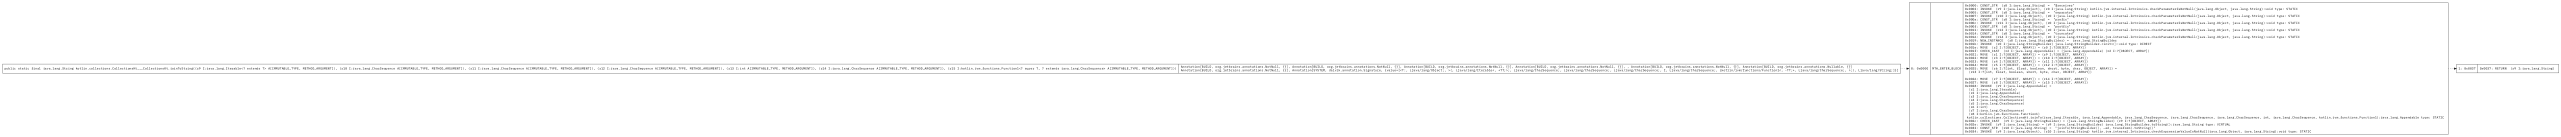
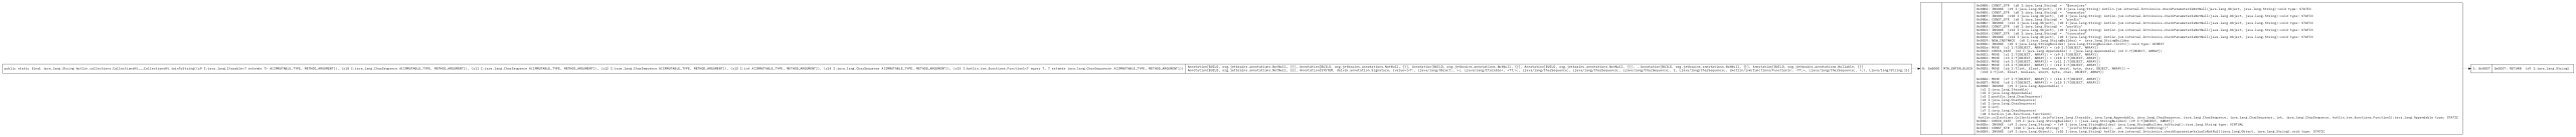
  digraph {
    rankdir=LR
    fontname="IBM Plex Mono"
    node [shape=record fontname="IBM Plex Mono"]
    edge [style=dotted fontname="IBM Plex Mono"]
-   n1 [label="{0\:\ 0x0000|MTH_ENTER_BLOCK\l|0x0000: CONST_STR  (r0 I:java.lang.String) =  \"$receiver\" \l0x0002: INVOKE  (r9 I:java.lang.Object), (r0 I:java.lang.String) kotlin.jvm.internal.Intrinsics.checkParameterIsNotNull(java.lang.Object, java.lang.String):void type: STATIC \l0x0005: CONST_STR  (r0 I:java.lang.String) =  \"separator\" \l0x0007: INVOKE  (r10 I:java.lang.Object), (r0 I:java.lang.String) kotlin.jvm.internal.Intrinsics.checkParameterIsNotNull(java.lang.Object, java.lang.String):void type: STATIC \l0x000a: CONST_STR  (r0 I:java.lang.String) =  \"prefix\" \l0x000c: INVOKE  (r11 I:java.lang.Object), (r0 I:java.lang.String) kotlin.jvm.internal.Intrinsics.checkParameterIsNotNull(java.lang.Object, java.lang.String):void type: STATIC \l0x000f: CONST_STR  (r0 I:java.lang.String) =  \"postfix\" \l0x0011: INVOKE  (r12 I:java.lang.Object), (r0 I:java.lang.String) kotlin.jvm.internal.Intrinsics.checkParameterIsNotNull(java.lang.Object, java.lang.String):void type: STATIC \l0x0014: CONST_STR  (r0 I:java.lang.String) =  \"truncated\" \l0x0016: INVOKE  (r14 I:java.lang.Object), (r0 I:java.lang.String) kotlin.jvm.internal.Intrinsics.checkParameterIsNotNull(java.lang.Object, java.lang.String):void type: STATIC \l0x0019: NEW_INSTANCE  (r0 I:java.lang.StringBuilder) =  java.lang.StringBuilder \l0x001b: INVOKE  (r0 I:java.lang.StringBuilder) java.lang.StringBuilder.\<init\>():void type: DIRECT \l0x001e: MOVE  (r2 I:?[OBJECT, ARRAY]) = (r0 I:?[OBJECT, ARRAY]) \l0x001f: CHECK_CAST  (r2 I:java.lang.Appendable) = (java.lang.Appendable) (r2 I:?[OBJECT, ARRAY]) \l0x0021: MOVE  (r1 I:?[OBJECT, ARRAY]) = (r9 I:?[OBJECT, ARRAY]) \l0x0022: MOVE  (r3 I:?[OBJECT, ARRAY]) = (r10 I:?[OBJECT, ARRAY]) \l0x0023: MOVE  (r4 I:?[OBJECT, ARRAY]) = (r11 I:?[OBJECT, ARRAY]) \l0x0024: MOVE  (r5 I:?[OBJECT, ARRAY]) = (r12 I:?[OBJECT, ARRAY]) \l0x0025: MOVE  (r6 I:?[int, float, boolean, short, byte, char, OBJECT, ARRAY]) = \l  (r13 I:?[int, float, boolean, short, byte, char, OBJECT, ARRAY])\l \l0x0026: MOVE  (r7 I:?[OBJECT, ARRAY]) = (r14 I:?[OBJECT, ARRAY]) \l0x0027: MOVE  (r8 I:?[OBJECT, ARRAY]) = (r15 I:?[OBJECT, ARRAY]) \l0x0028: INVOKE  (r9 I:java.lang.Appendable) = \l  (r1 I:java.lang.Iterable)\l  (r2 I:java.lang.Appendable)\l  (r3 I:java.lang.CharSequence)\l  (r4 I:java.lang.CharSequence)\l  (r5 I:java.lang.CharSequence)\l  (r6 I:int)\l  (r7 I:java.lang.CharSequence)\l  (r8 I:kotlin.jvm.functions.Function1)\l kotlin.collections.CollectionsKt.joinTo(java.lang.Iterable, java.lang.Appendable, java.lang.CharSequence, java.lang.CharSequence, java.lang.CharSequence, int, java.lang.CharSequence, kotlin.jvm.functions.Function1):java.lang.Appendable type: STATIC \l0x002c: CHECK_CAST  (r9 I:java.lang.StringBuilder) = (java.lang.StringBuilder) (r9 I:?[OBJECT, ARRAY]) \l0x002e: INVOKE  (r9 I:java.lang.String) = (r9 I:java.lang.StringBuilder) java.lang.StringBuilder.toString():java.lang.String type: VIRTUAL \l0x0032: CONST_STR  (r10 I:java.lang.String) =  \"joinTo(StringBuilder(), …ed, transform).toString()\" \l0x0034: INVOKE  (r9 I:java.lang.Object), (r10 I:java.lang.String) kotlin.jvm.internal.Intrinsics.checkExpressionValueIsNotNull(java.lang.Object, java.lang.String):void type: STATIC \l}"]
+   n1 [label="{0\:\ 0x0000|MTH_ENTER_BLOCK\l|0x0000: CONST_STR  (r0 I:java.lang.String) =  \"$receiver\" \l0x0002: INVOKE  (r9 I:java.lang.Object), (r0 I:java.lang.String) kotlin.jvm.internal.Intrinsics.checkParameterIsNotNull(java.lang.Object, java.lang.String):void type: STATIC \l0x0005: CONST_STR  (r0 I:java.lang.String) =  \"separator\" \l0x0007: INVOKE  (r10 I:java.lang.Object), (r0 I:java.lang.String) kotlin.jvm.internal.Intrinsics.checkParameterIsNotNull(java.lang.Object, java.lang.String):void type: STATIC \l0x000a: CONST_STR  (r0 I:java.lang.String) =  \"prefix\" \l0x000c: INVOKE  (r11 I:java.lang.Object), (r0 I:java.lang.String) kotlin.jvm.internal.Intrinsics.checkParameterIsNotNull(java.lang.Object, java.lang.String):void type: STATIC \l0x000f: CONST_STR  (r0 I:java.lang.String) =  \"postfix\" \l0x0011: INVOKE  (r12 I:java.lang.Object), (r0 I:java.lang.String) kotlin.jvm.internal.Intrinsics.checkParameterIsNotNull(java.lang.Object, java.lang.String):void type: STATIC \l0x0014: CONST_STR  (r0 I:java.lang.String) =  \"truncated\" \l0x0016: INVOKE  (r14 I:java.lang.Object), (r0 I:java.lang.String) kotlin.jvm.internal.Intrinsics.checkParameterIsNotNull(java.lang.Object, java.lang.String):void type: STATIC \l0x0019: NEW_INSTANCE  (r0 I:java.lang.StringBuilder) =  java.lang.StringBuilder \l0x001b: INVOKE  (r0 I:java.lang.StringBuilder) java.lang.StringBuilder.\<init\>():void type: DIRECT \l0x001e: MOVE  (r2 I:?[OBJECT, ARRAY]) = (r0 I:?[OBJECT, ARRAY]) \l0x001f: CHECK_CAST  (r2 I:java.lang.Appendable) = (java.lang.Appendable) (r2 I:?[OBJECT, ARRAY]) \l0x0021: MOVE  (r1 I:?[OBJECT, ARRAY]) = (r9 I:?[OBJECT, ARRAY]) \l0x0022: MOVE  (r3 I:?[OBJECT, ARRAY]) = (r10 I:?[OBJECT, ARRAY]) \l0x0023: MOVE  (r4 I:?[OBJECT, ARRAY]) = (r11 I:?[OBJECT, ARRAY]) \l0x0024: MOVE  (r5 I:?[OBJECT, ARRAY]) = (r12 I:?[OBJECT, ARRAY]) \l0x0025: MOVE  (r6 I:?[int, float, boolean, short, byte, char, OBJECT, ARRAY]) = \l  (r13 I:?[int, float, boolean, short, byte, char, OBJECT, ARRAY])\l \l0x0026: MOVE  (r7 I:?[OBJECT, ARRAY]) = (r14 I:?[OBJECT, ARRAY]) \l0x0027: MOVE  (r8 I:?[OBJECT, ARRAY]) = (r15 I:?[OBJECT, ARRAY]) \l0x0028: INVOKE  (r9 I:java.lang.Appendable) = \l  (r1 I:java.lang.Iterable)\l  (r2 I:java.lang.Appendable)\l  (r3 I:postfix.lang.CharSequence)\l  (r4 I:java.lang.CharSequence)\l  (r5 I:java.lang.CharSequence)\l  (r6 I:int)\l  (r7 I:java.lang.CharSequence)\l  (r8 I:kotlin.jvm.functions.Function1)\l kotlin.collections.CollectionsKt.joinTo(java.lang.Iterable, java.lang.Appendable, java.lang.CharSequence, java.lang.CharSequence, java.lang.CharSequence, int, java.lang.CharSequence, kotlin.jvm.functions.Function1):java.lang.Appendable type: STATIC \l0x002c: CHECK_CAST  (r9 I:java.lang.StringBuilder) = (java.lang.StringBuilder) (r9 I:?[OBJECT, ARRAY]) \l0x002e: INVOKE  (r9 I:java.lang.String) = (r9 I:java.lang.StringBuilder) java.lang.StringBuilder.toString():java.lang.String type: VIRTUAL \l0x0032: CONST_STR  (r10 I:java.lang.String) =  \"joinTo(StringBuilder(), …ed, transform).toString()\" \l0x0034: INVOKE  (r9 I:java.lang.Object), (r10 I:java.lang.String) kotlin.jvm.internal.Intrinsics.checkExpressionValueIsNotNull(java.lang.Object, java.lang.String):void type: STATIC \l}"]
    n2 [label="{1\:\ 0x0037|0x0037: RETURN  (r9 I:java.lang.String) \l}"]
    n3 [label="{public static final java.lang.String kotlin.collections.CollectionsKt___CollectionsKt.joinToString((r9 I:java.lang.Iterable\<? extends T\> A[IMMUTABLE_TYPE, METHOD_ARGUMENT]), (r10 I:java.lang.CharSequence A[IMMUTABLE_TYPE, METHOD_ARGUMENT]), (r11 I:java.lang.CharSequence A[IMMUTABLE_TYPE, METHOD_ARGUMENT]), (r12 I:java.lang.CharSequence A[IMMUTABLE_TYPE, METHOD_ARGUMENT]), (r13 I:int A[IMMUTABLE_TYPE, METHOD_ARGUMENT]), (r14 I:java.lang.CharSequence A[IMMUTABLE_TYPE, METHOD_ARGUMENT]), (r15 I:kotlin.jvm.functions.Function1\<? super T, ? extends java.lang.CharSequence\> A[IMMUTABLE_TYPE, METHOD_ARGUMENT]))  | Annotation[BUILD, org.jetbrains.annotations.NotNull, \{\}], Annotation[BUILD, org.jetbrains.annotations.NotNull, \{\}], Annotation[BUILD, org.jetbrains.annotations.NotNull, \{\}], Annotation[BUILD, org.jetbrains.annotations.NotNull, \{\}], , Annotation[BUILD, org.jetbrains.annotations.NotNull, \{\}], Annotation[BUILD, org.jetbrains.annotations.Nullable, \{\}]\lAnnotation[BUILD, org.jetbrains.annotations.NotNull, \{\}], Annotation[SYSTEM, dalvik.annotation.Signature, \{value=[\<T:, Ljava\/lang\/Object;, \>(, Ljava\/lang\/Iterable\<, +TT;\>;, Ljava\/lang\/CharSequence;, Ljava\/lang\/CharSequence;, Ljava\/lang\/CharSequence;, I, Ljava\/lang\/CharSequence;, Lkotlin\/jvm\/functions\/Function1\<, \-TT;+, Ljava\/lang\/CharSequence;, \>;), Ljava\/lang\/String;]\}]\l}"]
    n1 -> n2
    n3 -> n1
  }
